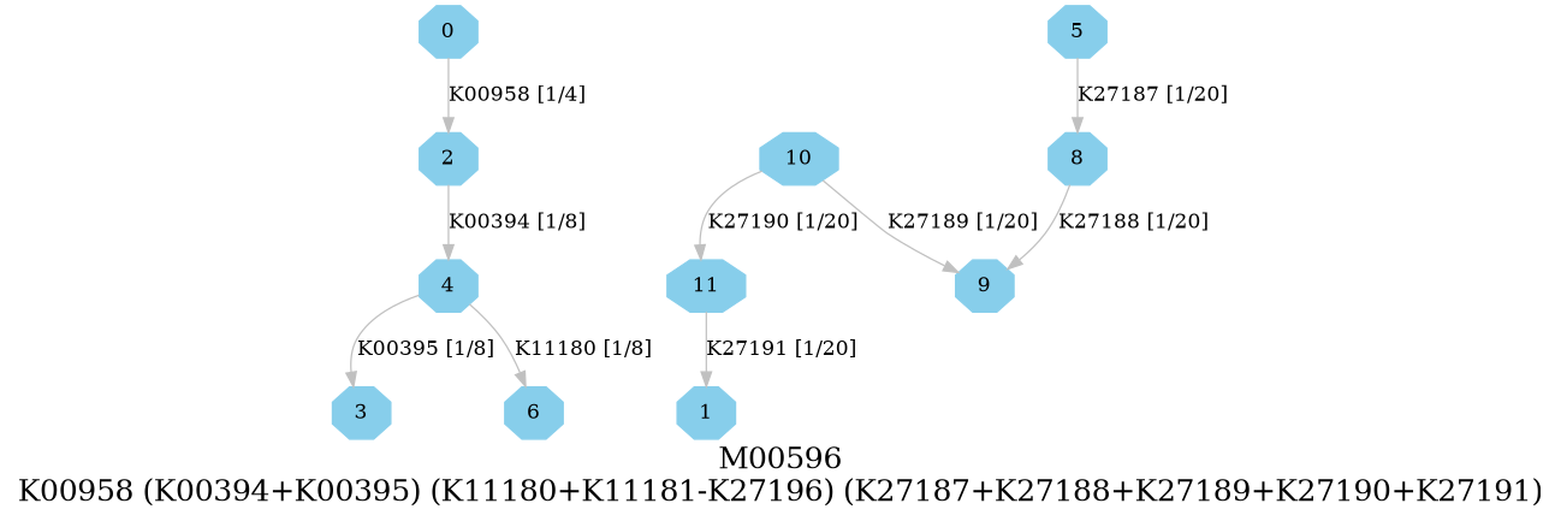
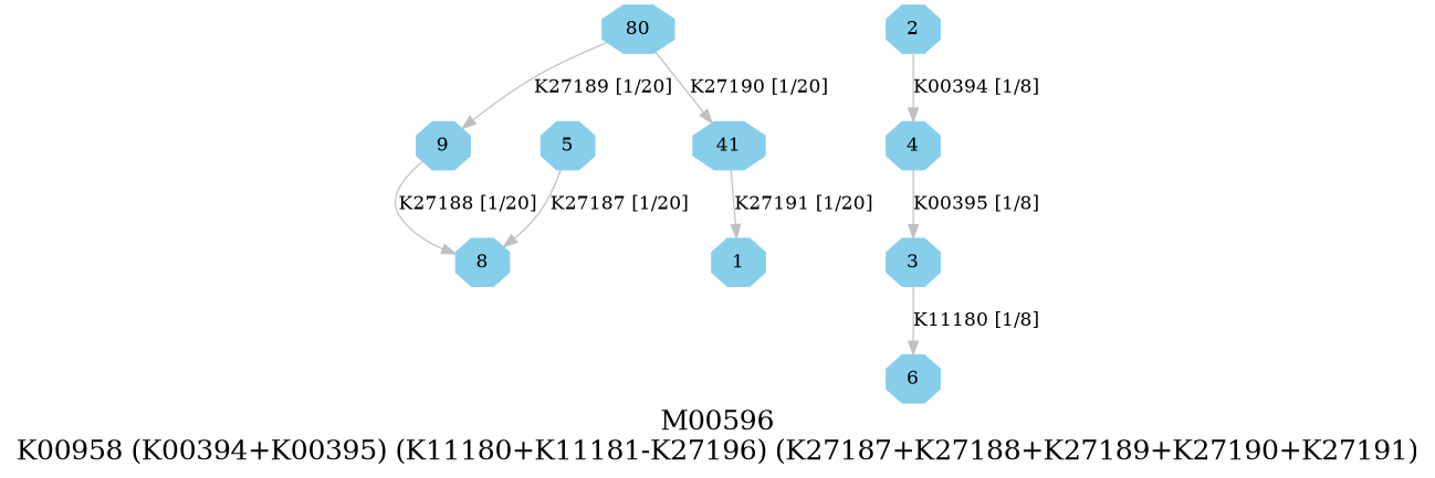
  digraph {
    fontsize=20
    label="M00596\nK00958 (K00394+K00395) (K11180+K11181-K27196) (K27187+K27188+K27189+K27190+K27191)"
    node [color=skyblue shape=octagon style=filled]
    edge [color=grey]
-   0 [height=.3 width=.3]
    1 [height=.3 width=.3]
    2 [height=.3 width=.3]
    3 [height=.3 width=.3]
    4 [height=.3 width=.3]
    5 [height=.3 width=.3]
    6 [height=.3 width=.3]
    8 [height=.3 width=.3]
    9 [height=.3 width=.3]
-   10 [height=.3 width=.3]
-   11 [height=.3 width=.3]
+   10 [height=.3 width=.3 label=80]
+   11 [height=.3 width=.3 label=41]
    subgraph sub_1 {
-     0
      1
      2
      3
      4
      5
      6
      8
      9
      10
      11
    }
-   0 -> 2 [label="K00958 [1/4]"]
    2 -> 4 [label="K00394 [1/8]"]
-   4 -> 6 [label="K11180 [1/8]"]
+   3 -> 6 [label="K11180 [1/8]"]
    4 -> 3 [label="K00395 [1/8]"]
    5 -> 8 [label="K27187 [1/20]"]
-   8 -> 9 [label="K27188 [1/20]"]
+   9 -> 8 [label="K27188 [1/20]"]
    10 -> 9 [label="K27189 [1/20]"]
    10 -> 11 [label="K27190 [1/20]"]
    11 -> 1 [label="K27191 [1/20]"]
  }
